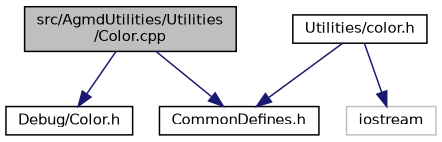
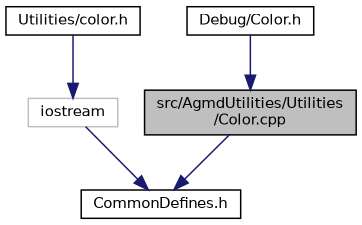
  digraph {
    node [color=black fillcolor=white fontname=Helvetica fontsize=10 shape=record style=filled]
    edge [color=midnightblue fontname=Helvetica fontsize=10 labelfontname=Helvetica labelfontsize=10 style=solid]
    n1 [fillcolor=grey75 fontcolor=black height=0.2 label="src/AgmdUtilities/Utilities\l/Color.cpp" width=0.4]
    n2 [height=0.2 label="Debug/Color.h" width=0.4]
    n3 [height=0.2 label="CommonDefines.h" width=0.4]
    n4 [height=0.2 label="Utilities/color.h" width=0.4]
    n5 [color=grey75 height=0.2 label=iostream width=0.4]
-   n1 -> n2
+   n2 -> n1
    n1 -> n3
-   n4 -> n3
+   n5 -> n3
    n4 -> n5
  }
